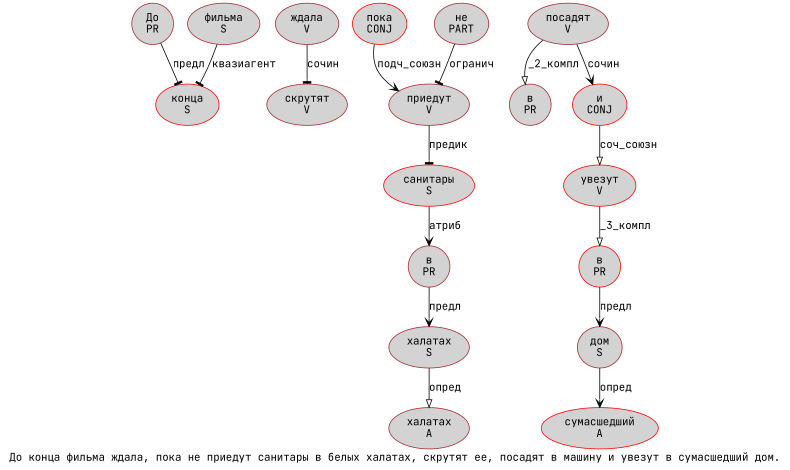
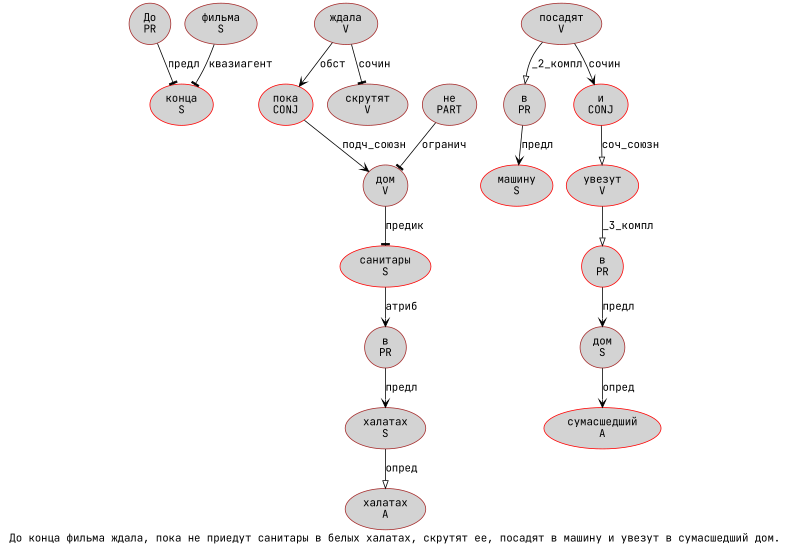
  digraph {
    fontname="JetBrains Mono"
    label="До конца фильма ждала, пока не приедут санитары в белых халатах, скрутят ее, посадят в машину и увезут в сумасшедший дом."
    node [color=brown fillcolor=lightgray fontname="JetBrains Mono" penwidth=1 shape=ellipse style=filled]
    edge [arrowhead=vee fontname="JetBrains Mono"]
    n1 [label="До\nPR"]
    n2 [color=red label="конца\nS"]
    n3 [label="фильма\nS"]
    n4 [label="ждала\nV"]
    n5 [color=red label="пока\nCONJ"]
    n6 [label="скрутят\nV"]
-   n7 [label="приедут\nV"]
+   n7 [label="дом\nV"]
    n8 [color=red label="санитары\nS"]
    n9 [label="не\nPART"]
    n10 [label="в\nPR"]
    n11 [label="халатах\nS"]
    n12 [label="халатах\nA"]
    n13 [label="посадят\nV"]
    n14 [label="в\nPR"]
    n15 [color=red label="и\nCONJ"]
+   n16 [color=red label="машину\nS"]
    n17 [color=red label="увезут\nV"]
    n18 [color=red label="в\nPR"]
    n19 [label="дом\nS"]
    n20 [color=red label="сумасшедший\nA"]
    n1 -> n2 [arrowhead=tee label="предл"]
    n3 -> n2 [arrowhead=tee label="квазиагент"]
+   n4 -> n5 [label="обст"]
    n4 -> n6 [arrowhead=tee label="сочин"]
    n5 -> n7 [label="подч_союзн"]
    n7 -> n8 [arrowhead=tee label="предик"]
    n8 -> n10 [label="атриб"]
    n9 -> n7 [arrowhead=tee label="огранич"]
    n10 -> n11 [label="предл"]
    n11 -> n12 [arrowhead=onormal label="опред"]
    n13 -> n14 [arrowhead=onormal label="_2_компл"]
    n13 -> n15 [label="сочин"]
+   n14 -> n16 [label="предл"]
    n15 -> n17 [arrowhead=onormal label="соч_союзн"]
    n17 -> n18 [arrowhead=onormal label="_3_компл"]
    n18 -> n19 [label="предл"]
    n19 -> n20 [label="опред"]
  }
